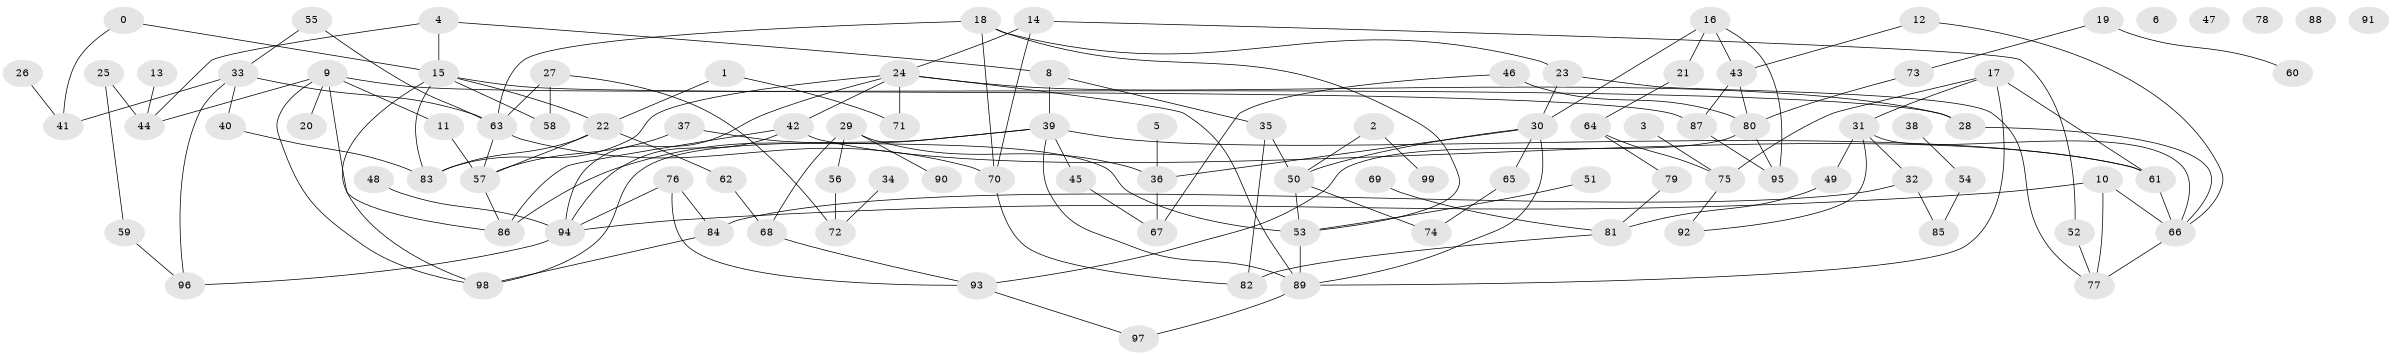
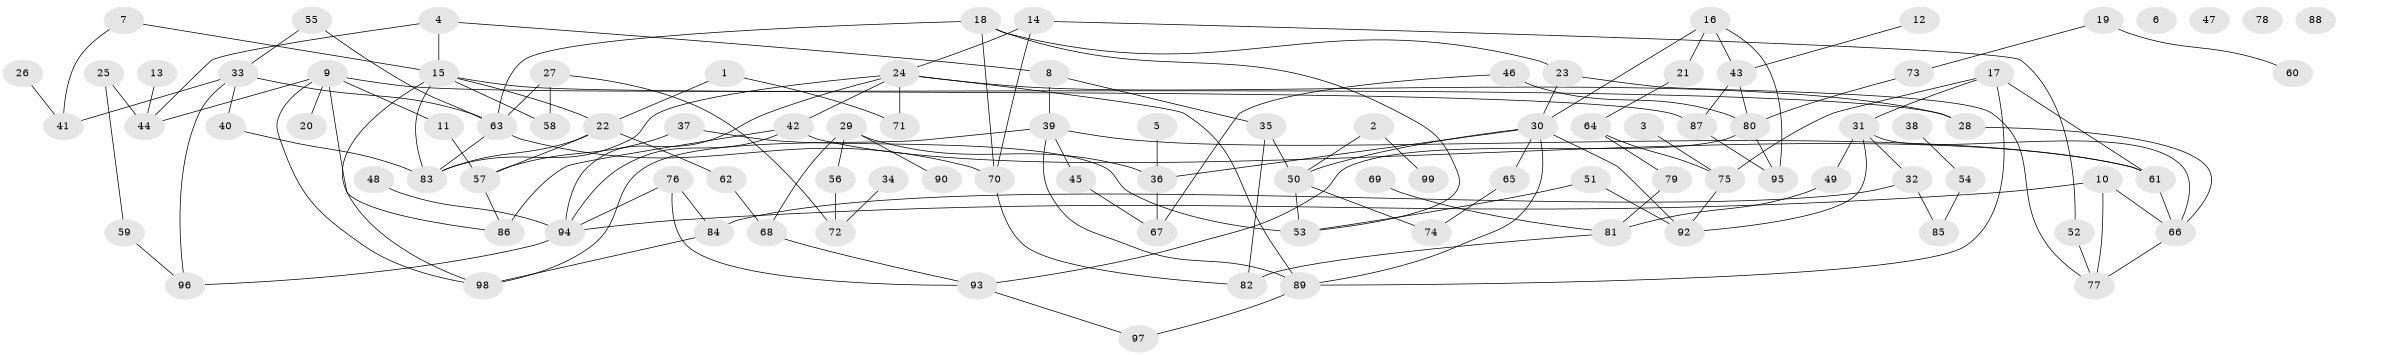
  graph {
    node [color=gray90 style=filled]
    1
    22
    71
    57
    83
    62
    2
    50
    99
    53
    74
    3
    75
    33
    41
    63
    40
    96
    92
    4
    8
    15
    44
    35
    39
    98
    58
    87
    5
    36
    67
    6
-   7 [label=0]
+   7
    82
    86
    61
    89
    45
    9
    11
    20
    28
    66
    10
    77
    94
    12
    43
    80
    13
    14
    24
    52
    70
    42
    95
    16
    21
    30
    64
    65
    17
    31
    32
    49
    97
    18
    23
    19
    60
    73
    79
    68
    25
    59
    26
    27
    72
    29
    56
    90
    93
    84
    85
    81
    34
    37
    38
    54
    46
    47
    48
    51
    55
    69
    76
    78
    88
-   91
    1 -- 22
    1 -- 71
    22 -- 57
    22 -- 83
    22 -- 62
    57 -- 86
    62 -- 68
    2 -- 50
    2 -- 99
    50 -- 53
    50 -- 74
-   53 -- 89
    3 -- 75
    75 -- 92
    33 -- 41
    33 -- 63
    33 -- 40
    33 -- 96
-   63 -- 57
+   63 -- 83
    63 -- 70
    40 -- 83
    4 -- 8
    4 -- 15
    4 -- 44
    8 -- 35
    8 -- 39
    15 -- 22
    15 -- 83
    15 -- 98
    15 -- 58
    15 -- 87
    35 -- 50
    35 -- 82
    39 -- 98
-   39 -- 86
    39 -- 61
    39 -- 89
    39 -- 45
    87 -- 95
    5 -- 36
    36 -- 67
    7 -- 41
    7 -- 15
    61 -- 66
    89 -- 97
    45 -- 67
    9 -- 44
    9 -- 98
    9 -- 86
    9 -- 11
    9 -- 20
    9 -- 28
    11 -- 57
    28 -- 66
    66 -- 77
    10 -- 66
    10 -- 77
    10 -- 94
    94 -- 96
-   12 -- 66
    12 -- 43
    43 -- 87
    43 -- 80
    80 -- 95
    80 -- 93
    13 -- 44
    14 -- 24
    14 -- 52
    14 -- 70
    24 -- 71
    24 -- 83
    24 -- 89
    24 -- 28
    24 -- 94
    24 -- 42
    52 -- 77
    70 -- 82
    42 -- 86
    42 -- 61
    42 -- 94
    16 -- 43
    16 -- 95
    16 -- 21
    16 -- 30
    21 -- 64
    30 -- 50
+   30 -- 92
    30 -- 36
    30 -- 89
    30 -- 65
    64 -- 75
    64 -- 79
    65 -- 74
    17 -- 75
    17 -- 61
    17 -- 89
    17 -- 31
    31 -- 92
    31 -- 66
    31 -- 32
    31 -- 49
    32 -- 84
    32 -- 85
    49 -- 81
    18 -- 53
    18 -- 63
    18 -- 70
    18 -- 23
    23 -- 77
    23 -- 30
    19 -- 60
    19 -- 73
    73 -- 80
    79 -- 81
    68 -- 93
    25 -- 44
    25 -- 59
    59 -- 96
    26 -- 41
    27 -- 63
    27 -- 58
    27 -- 72
    29 -- 36
    29 -- 68
    29 -- 56
    29 -- 90
    56 -- 72
    93 -- 97
    84 -- 98
    81 -- 82
    34 -- 72
    37 -- 57
    37 -- 53
    38 -- 54
    54 -- 85
    46 -- 67
    46 -- 80
    48 -- 94
    51 -- 53
+   51 -- 92
    55 -- 33
    55 -- 63
    69 -- 81
    76 -- 94
    76 -- 93
    76 -- 84
  }
